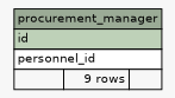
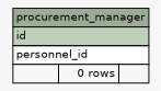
  digraph {
    bgcolor="#f7f7f7"
    fontname=Helvetica
    fontsize=11
    nodesep=0.18
    rankdir=RL
    ranksep=0.46
-   n1 [fontname=Helvetica fontsize=11 label=<     <TABLE BORDER="0" CELLBORDER="1" CELLSPACING="0" BGCOLOR="#ffffff">       <TR><TD COLSPAN="3" BGCOLOR="#9bab96" ALIGN="CENTER">procurement_manager</TD></TR>       <TR><TD PORT="id" COLSPAN="3" BGCOLOR="#bed1b8" ALIGN="LEFT">id</TD></TR>       <TR><TD PORT="personnel_id" COLSPAN="3" ALIGN="LEFT">personnel_id</TD></TR>       <TR><TD ALIGN="LEFT" BGCOLOR="#f7f7f7">  </TD><TD ALIGN="RIGHT" BGCOLOR="#f7f7f7">9 rows</TD><TD ALIGN="RIGHT" BGCOLOR="#f7f7f7">  </TD></TR>     </TABLE>> shape=plaintext]
+   n1 [fontname=Helvetica fontsize=11 label=<     <TABLE BORDER="0" CELLBORDER="1" CELLSPACING="0" BGCOLOR="#ffffff">       <TR><TD COLSPAN="3" BGCOLOR="#9bab96" ALIGN="CENTER">procurement_manager</TD></TR>       <TR><TD PORT="id" COLSPAN="3" BGCOLOR="#bed1b8" ALIGN="LEFT">id</TD></TR>       <TR><TD PORT="personnel_id" COLSPAN="3" ALIGN="LEFT">personnel_id</TD></TR>       <TR><TD ALIGN="LEFT" BGCOLOR="#f7f7f7">  </TD><TD ALIGN="RIGHT" BGCOLOR="#f7f7f7">0 rows</TD><TD ALIGN="RIGHT" BGCOLOR="#f7f7f7">  </TD></TR>     </TABLE>> shape=plaintext]
  }
